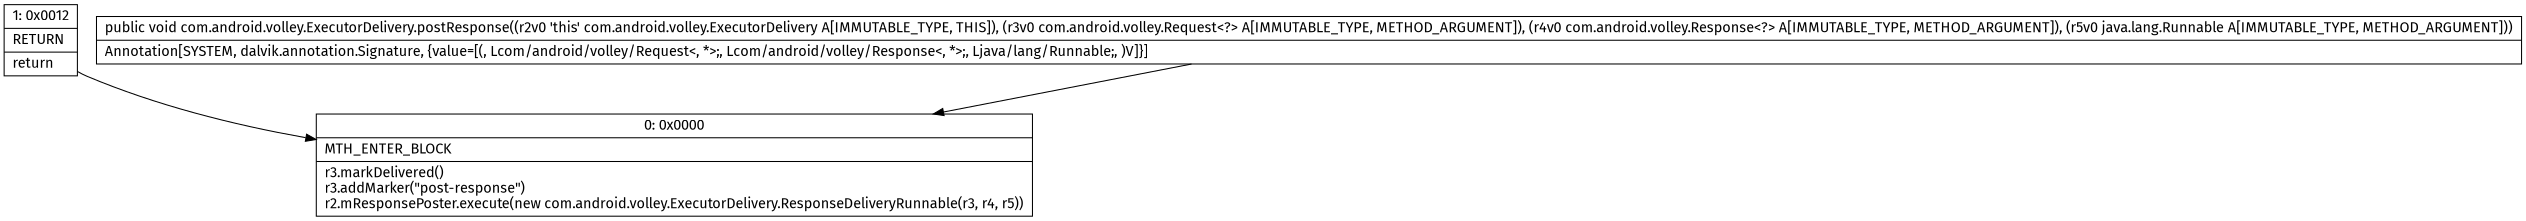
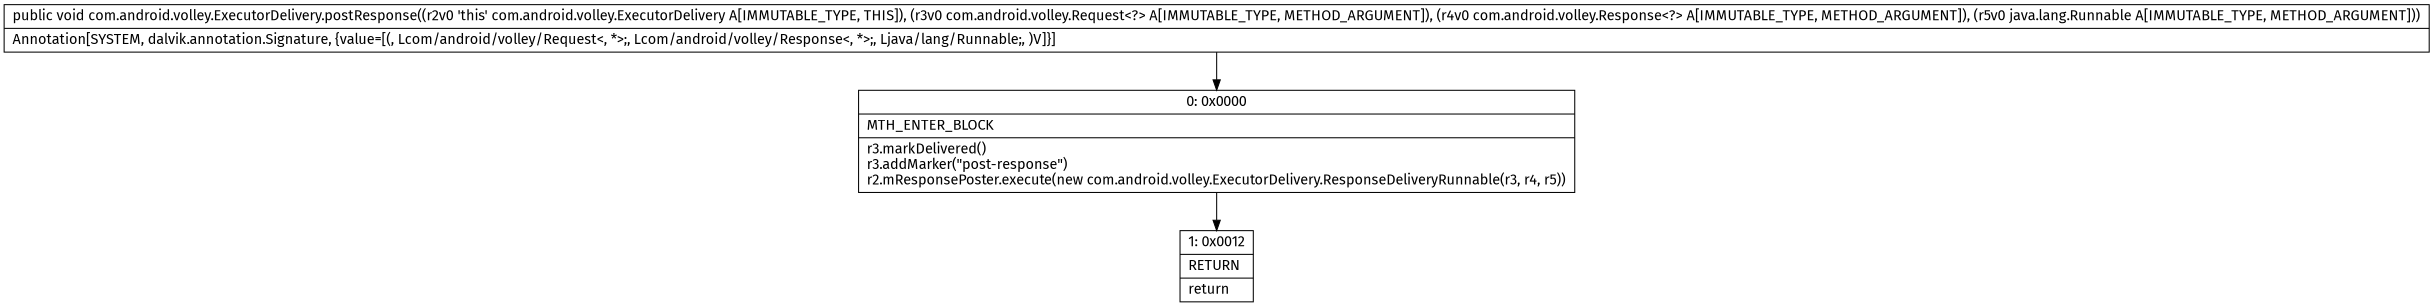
  digraph {
    fontname="Fira Sans"
    node [shape=record fontname="Fira Sans"]
    edge [fontname="Fira Sans"]
    n1 [label="{0\:\ 0x0000|MTH_ENTER_BLOCK\l|r3.markDelivered()\lr3.addMarker(\"post\-response\")\lr2.mResponsePoster.execute(new com.android.volley.ExecutorDelivery.ResponseDeliveryRunnable(r3, r4, r5))\l}"]
    n2 [label="{1\:\ 0x0012|RETURN\l|return\l}"]
    n3 [label="{public void com.android.volley.ExecutorDelivery.postResponse((r2v0 'this' com.android.volley.ExecutorDelivery A[IMMUTABLE_TYPE, THIS]), (r3v0 com.android.volley.Request\<?\> A[IMMUTABLE_TYPE, METHOD_ARGUMENT]), (r4v0 com.android.volley.Response\<?\> A[IMMUTABLE_TYPE, METHOD_ARGUMENT]), (r5v0 java.lang.Runnable A[IMMUTABLE_TYPE, METHOD_ARGUMENT]))  | Annotation[SYSTEM, dalvik.annotation.Signature, \{value=[(, Lcom\/android\/volley\/Request\<, *\>;, Lcom\/android\/volley\/Response\<, *\>;, Ljava\/lang\/Runnable;, )V]\}]\l}"]
-   n2 -> n1
+   n1 -> n2
    n3 -> n1
  }
